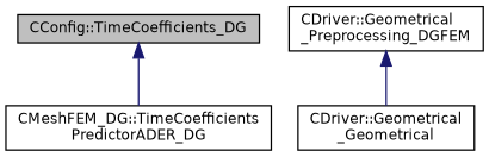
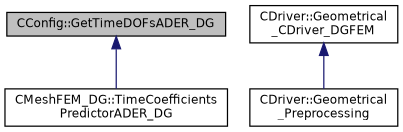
  digraph {
    rankdir=TB
    node [color=black fillcolor=white fontname=Helvetica fontsize=10 shape=record style=filled]
    edge [color=midnightblue dir=back fontname=Helvetica fontsize=10 labelfontname=Helvetica labelfontsize=10 style=solid]
-   n1 [fillcolor=grey75 fontcolor=black height=0.2 label="CConfig::TimeCoefficients_DG" width=0.4]
+   n1 [fillcolor=grey75 fontcolor=black height=0.2 label="CConfig::GetTimeDOFsADER_DG" width=0.4]
    n2 [height=0.2 label="CMeshFEM_DG::TimeCoefficients\lPredictorADER_DG" width=0.4]
-   n3 [height=0.2 label="CDriver::Geometrical\l_Preprocessing_DGFEM" width=0.4]
-   n4 [height=0.2 label="CDriver::Geometrical\l_Geometrical" width=0.4]
+   n3 [height=0.2 label="CDriver::Geometrical\l_CDriver_DGFEM" width=0.4]
+   n4 [height=0.2 label="CDriver::Geometrical\l_Preprocessing" width=0.4]
    n1 -> n2
    n3 -> n4
  }
